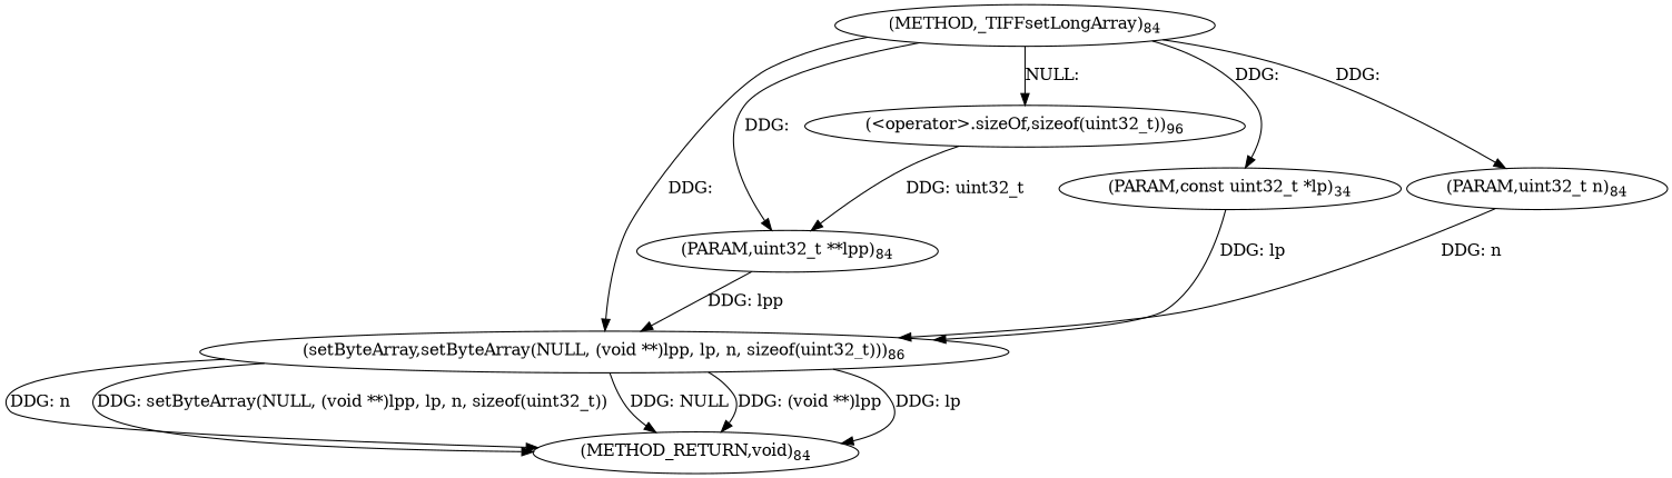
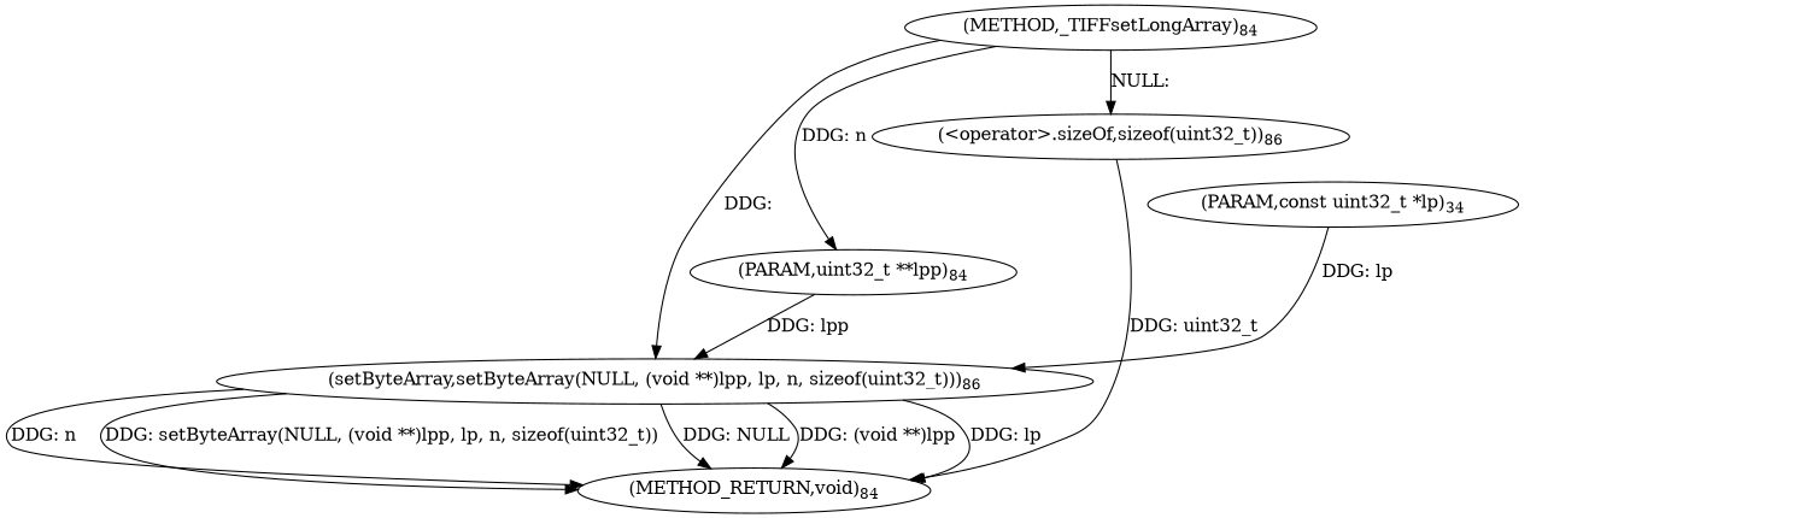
  digraph {
    n1 [label=<(METHOD,_TIFFsetLongArray)<SUB>84</SUB>>]
    n2 [label=<(PARAM,uint32_t **lpp)<SUB>84</SUB>>]
    n3 [label=<(PARAM,const uint32_t *lp)<SUB>34</SUB>>]
-   n4 [label=<(PARAM,uint32_t n)<SUB>84</SUB>>]
    n5 [label=<(setByteArray,setByteArray(NULL, (void **)lpp, lp, n, sizeof(uint32_t)))<SUB>86</SUB>>]
-   n6 [label=<(&lt;operator&gt;.sizeOf,sizeof(uint32_t))<SUB>96</SUB>>]
+   n6 [label=<(&lt;operator&gt;.sizeOf,sizeof(uint32_t))<SUB>86</SUB>>]
    n7 [label=<(METHOD_RETURN,void)<SUB>84</SUB>>]
-   n1 -> n2 [label="DDG: "]
-   n1 -> n3 [label="DDG: "]
-   n1 -> n4 [label="DDG: "]
+   n1 -> n2 [label="DDG: n"]
    n1 -> n5 [label="DDG: "]
    n1 -> n6 [label="NULL: "]
    n2 -> n5 [label="DDG: lpp"]
    n3 -> n5 [label="DDG: lp"]
-   n4 -> n5 [label="DDG: n"]
    n5 -> n7 [label="DDG: (void **)lpp"]
    n5 -> n7 [label="DDG: lp"]
    n5 -> n7 [label="DDG: n"]
    n5 -> n7 [label="DDG: setByteArray(NULL, (void **)lpp, lp, n, sizeof(uint32_t))"]
    n5 -> n7 [label="DDG: NULL"]
-   n6 -> n2 [label="DDG: uint32_t"]
+   n6 -> n7 [label="DDG: uint32_t"]
  }
